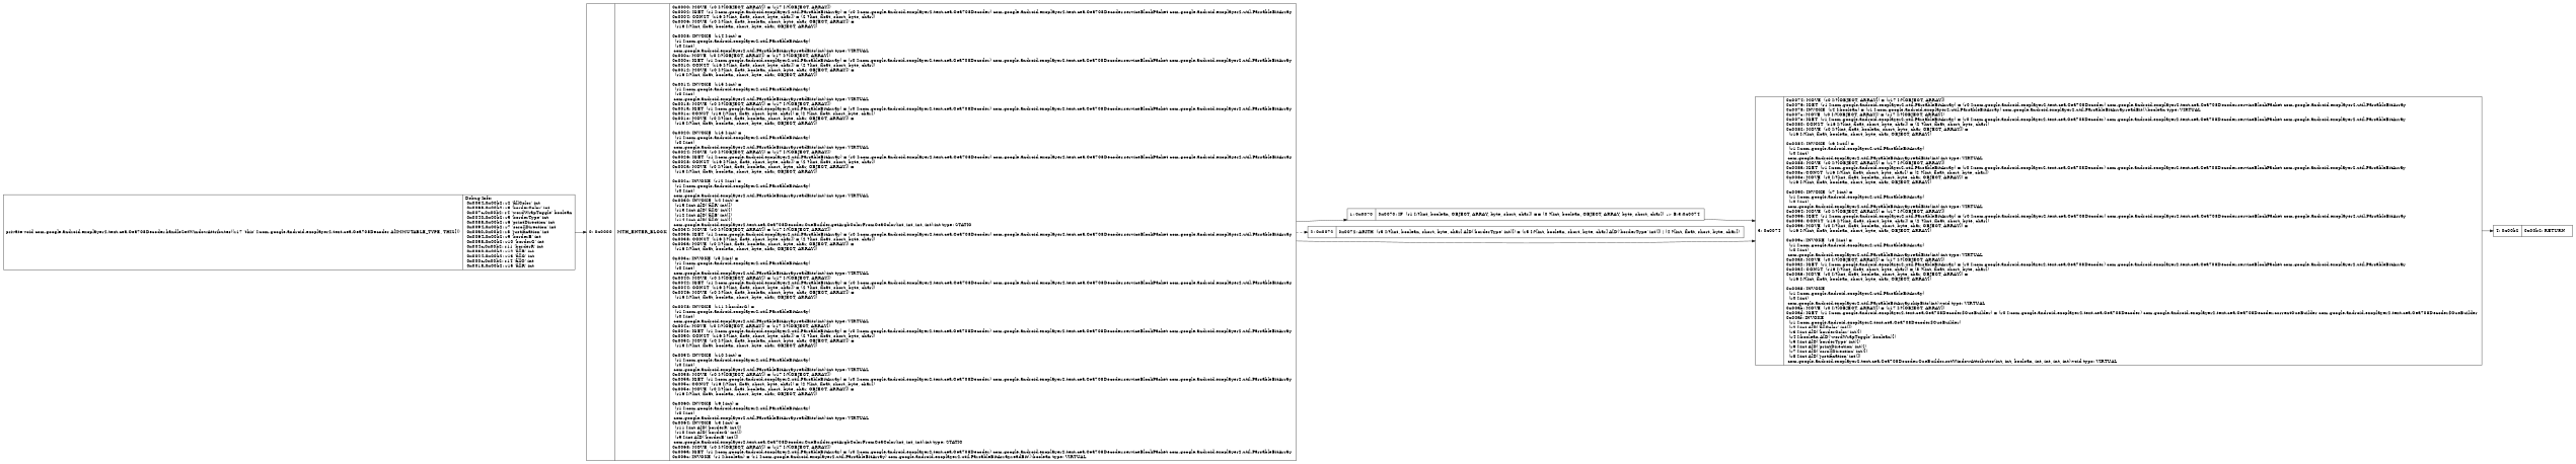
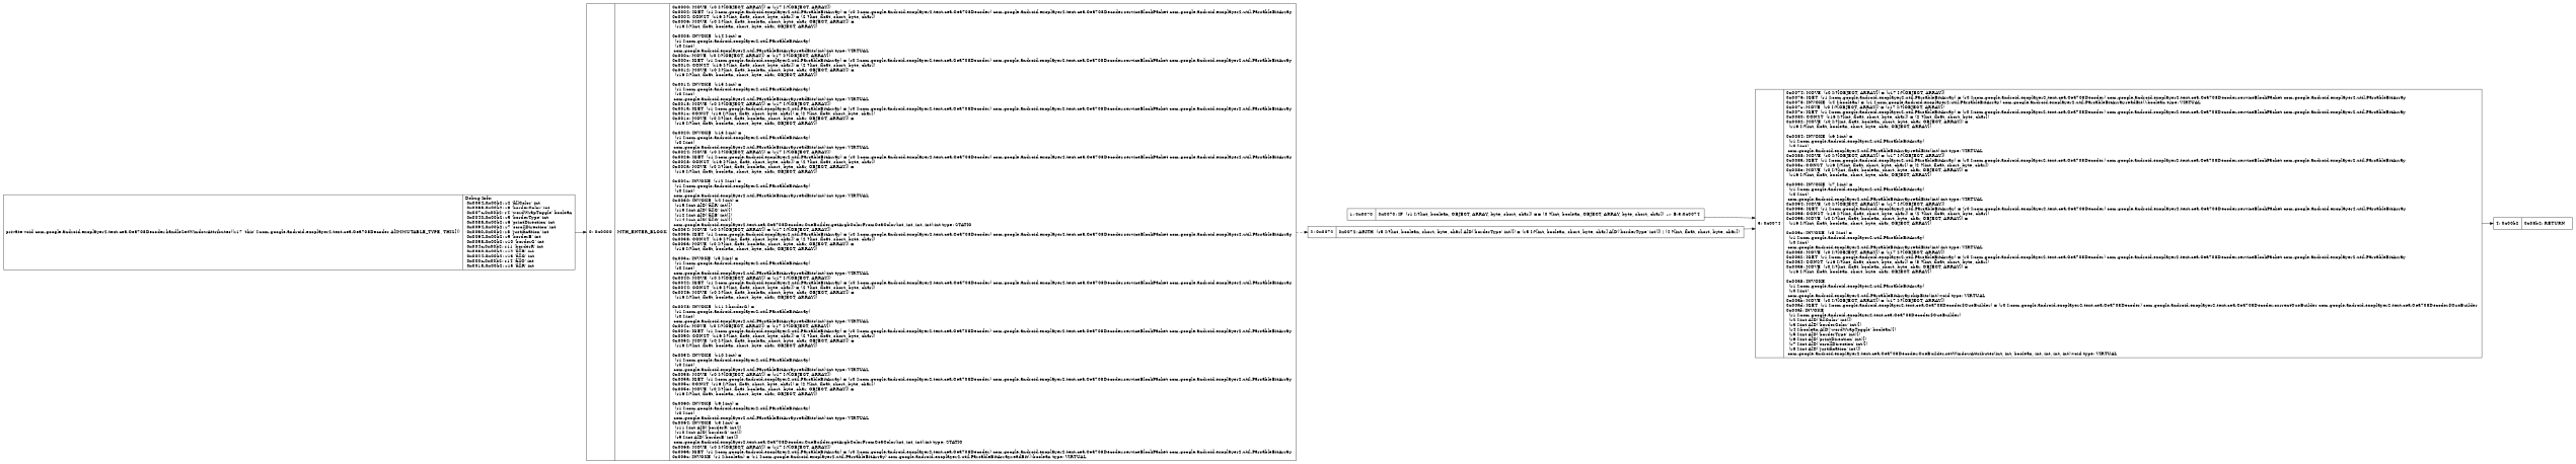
  digraph {
    rankdir=LR
    node [shape=record]
    n1 [label="{0\:\ 0x0000|MTH_ENTER_BLOCK\l|0x0000: MOVE  (r0 I:?[OBJECT, ARRAY]) = (r17 I:?[OBJECT, ARRAY]) \l0x0002: IGET  (r1 I:com.google.android.exoplayer2.util.ParsableBitArray) = (r0 I:com.google.android.exoplayer2.text.cea.Cea708Decoder) com.google.android.exoplayer2.text.cea.Cea708Decoder.serviceBlockPacket com.google.android.exoplayer2.util.ParsableBitArray \l0x0004: CONST  (r16 I:?[int, float, short, byte, char]) = (2 ?[int, float, short, byte, char]) \l0x0006: MOVE  (r0 I:?[int, float, boolean, short, byte, char, OBJECT, ARRAY]) = \l  (r16 I:?[int, float, boolean, short, byte, char, OBJECT, ARRAY])\l \l0x0008: INVOKE  (r14 I:int) = \l  (r1 I:com.google.android.exoplayer2.util.ParsableBitArray)\l  (r0 I:int)\l com.google.android.exoplayer2.util.ParsableBitArray.readBits(int):int type: VIRTUAL \l0x000c: MOVE  (r0 I:?[OBJECT, ARRAY]) = (r17 I:?[OBJECT, ARRAY]) \l0x000e: IGET  (r1 I:com.google.android.exoplayer2.util.ParsableBitArray) = (r0 I:com.google.android.exoplayer2.text.cea.Cea708Decoder) com.google.android.exoplayer2.text.cea.Cea708Decoder.serviceBlockPacket com.google.android.exoplayer2.util.ParsableBitArray \l0x0010: CONST  (r16 I:?[int, float, short, byte, char]) = (2 ?[int, float, short, byte, char]) \l0x0012: MOVE  (r0 I:?[int, float, boolean, short, byte, char, OBJECT, ARRAY]) = \l  (r16 I:?[int, float, boolean, short, byte, char, OBJECT, ARRAY])\l \l0x0014: INVOKE  (r15 I:int) = \l  (r1 I:com.google.android.exoplayer2.util.ParsableBitArray)\l  (r0 I:int)\l com.google.android.exoplayer2.util.ParsableBitArray.readBits(int):int type: VIRTUAL \l0x0018: MOVE  (r0 I:?[OBJECT, ARRAY]) = (r17 I:?[OBJECT, ARRAY]) \l0x001a: IGET  (r1 I:com.google.android.exoplayer2.util.ParsableBitArray) = (r0 I:com.google.android.exoplayer2.text.cea.Cea708Decoder) com.google.android.exoplayer2.text.cea.Cea708Decoder.serviceBlockPacket com.google.android.exoplayer2.util.ParsableBitArray \l0x001c: CONST  (r16 I:?[int, float, short, byte, char]) = (2 ?[int, float, short, byte, char]) \l0x001e: MOVE  (r0 I:?[int, float, boolean, short, byte, char, OBJECT, ARRAY]) = \l  (r16 I:?[int, float, boolean, short, byte, char, OBJECT, ARRAY])\l \l0x0020: INVOKE  (r13 I:int) = \l  (r1 I:com.google.android.exoplayer2.util.ParsableBitArray)\l  (r0 I:int)\l com.google.android.exoplayer2.util.ParsableBitArray.readBits(int):int type: VIRTUAL \l0x0024: MOVE  (r0 I:?[OBJECT, ARRAY]) = (r17 I:?[OBJECT, ARRAY]) \l0x0026: IGET  (r1 I:com.google.android.exoplayer2.util.ParsableBitArray) = (r0 I:com.google.android.exoplayer2.text.cea.Cea708Decoder) com.google.android.exoplayer2.text.cea.Cea708Decoder.serviceBlockPacket com.google.android.exoplayer2.util.ParsableBitArray \l0x0028: CONST  (r16 I:?[int, float, short, byte, char]) = (2 ?[int, float, short, byte, char]) \l0x002a: MOVE  (r0 I:?[int, float, boolean, short, byte, char, OBJECT, ARRAY]) = \l  (r16 I:?[int, float, boolean, short, byte, char, OBJECT, ARRAY])\l \l0x002c: INVOKE  (r12 I:int) = \l  (r1 I:com.google.android.exoplayer2.util.ParsableBitArray)\l  (r0 I:int)\l com.google.android.exoplayer2.util.ParsableBitArray.readBits(int):int type: VIRTUAL \l0x0030: INVOKE  (r2 I:int) = \l  (r15 I:int A[D('fillR' int)])\l  (r13 I:int A[D('fillG' int)])\l  (r12 I:int A[D('fillB' int)])\l  (r14 I:int A[D('fillO' int)])\l com.google.android.exoplayer2.text.cea.Cea708Decoder.CueBuilder.getArgbColorFromCeaColor(int, int, int, int):int type: STATIC \l0x0034: MOVE  (r0 I:?[OBJECT, ARRAY]) = (r17 I:?[OBJECT, ARRAY]) \l0x0036: IGET  (r1 I:com.google.android.exoplayer2.util.ParsableBitArray) = (r0 I:com.google.android.exoplayer2.text.cea.Cea708Decoder) com.google.android.exoplayer2.text.cea.Cea708Decoder.serviceBlockPacket com.google.android.exoplayer2.util.ParsableBitArray \l0x0038: CONST  (r16 I:?[int, float, short, byte, char]) = (2 ?[int, float, short, byte, char]) \l0x003a: MOVE  (r0 I:?[int, float, boolean, short, byte, char, OBJECT, ARRAY]) = \l  (r16 I:?[int, float, boolean, short, byte, char, OBJECT, ARRAY])\l \l0x003c: INVOKE  (r5 I:int) = \l  (r1 I:com.google.android.exoplayer2.util.ParsableBitArray)\l  (r0 I:int)\l com.google.android.exoplayer2.util.ParsableBitArray.readBits(int):int type: VIRTUAL \l0x0040: MOVE  (r0 I:?[OBJECT, ARRAY]) = (r17 I:?[OBJECT, ARRAY]) \l0x0042: IGET  (r1 I:com.google.android.exoplayer2.util.ParsableBitArray) = (r0 I:com.google.android.exoplayer2.text.cea.Cea708Decoder) com.google.android.exoplayer2.text.cea.Cea708Decoder.serviceBlockPacket com.google.android.exoplayer2.util.ParsableBitArray \l0x0044: CONST  (r16 I:?[int, float, short, byte, char]) = (2 ?[int, float, short, byte, char]) \l0x0046: MOVE  (r0 I:?[int, float, boolean, short, byte, char, OBJECT, ARRAY]) = \l  (r16 I:?[int, float, boolean, short, byte, char, OBJECT, ARRAY])\l \l0x0048: INVOKE  (r11 I:borderG) = \l  (r1 I:com.google.android.exoplayer2.util.ParsableBitArray)\l  (r0 I:int)\l com.google.android.exoplayer2.util.ParsableBitArray.readBits(int):int type: VIRTUAL \l0x004c: MOVE  (r0 I:?[OBJECT, ARRAY]) = (r17 I:?[OBJECT, ARRAY]) \l0x004e: IGET  (r1 I:com.google.android.exoplayer2.util.ParsableBitArray) = (r0 I:com.google.android.exoplayer2.text.cea.Cea708Decoder) com.google.android.exoplayer2.text.cea.Cea708Decoder.serviceBlockPacket com.google.android.exoplayer2.util.ParsableBitArray \l0x0050: CONST  (r16 I:?[int, float, short, byte, char]) = (2 ?[int, float, short, byte, char]) \l0x0052: MOVE  (r0 I:?[int, float, boolean, short, byte, char, OBJECT, ARRAY]) = \l  (r16 I:?[int, float, boolean, short, byte, char, OBJECT, ARRAY])\l \l0x0054: INVOKE  (r10 I:int) = \l  (r1 I:com.google.android.exoplayer2.util.ParsableBitArray)\l  (r0 I:int)\l com.google.android.exoplayer2.util.ParsableBitArray.readBits(int):int type: VIRTUAL \l0x0058: MOVE  (r0 I:?[OBJECT, ARRAY]) = (r17 I:?[OBJECT, ARRAY]) \l0x005a: IGET  (r1 I:com.google.android.exoplayer2.util.ParsableBitArray) = (r0 I:com.google.android.exoplayer2.text.cea.Cea708Decoder) com.google.android.exoplayer2.text.cea.Cea708Decoder.serviceBlockPacket com.google.android.exoplayer2.util.ParsableBitArray \l0x005c: CONST  (r16 I:?[int, float, short, byte, char]) = (2 ?[int, float, short, byte, char]) \l0x005e: MOVE  (r0 I:?[int, float, boolean, short, byte, char, OBJECT, ARRAY]) = \l  (r16 I:?[int, float, boolean, short, byte, char, OBJECT, ARRAY])\l \l0x0060: INVOKE  (r9 I:int) = \l  (r1 I:com.google.android.exoplayer2.util.ParsableBitArray)\l  (r0 I:int)\l com.google.android.exoplayer2.util.ParsableBitArray.readBits(int):int type: VIRTUAL \l0x0064: INVOKE  (r3 I:int) = \l  (r11 I:int A[D('borderR' int)])\l  (r10 I:int A[D('borderG' int)])\l  (r9 I:int A[D('borderB' int)])\l com.google.android.exoplayer2.text.cea.Cea708Decoder.CueBuilder.getArgbColorFromCeaColor(int, int, int):int type: STATIC \l0x0068: MOVE  (r0 I:?[OBJECT, ARRAY]) = (r17 I:?[OBJECT, ARRAY]) \l0x006a: IGET  (r1 I:com.google.android.exoplayer2.util.ParsableBitArray) = (r0 I:com.google.android.exoplayer2.text.cea.Cea708Decoder) com.google.android.exoplayer2.text.cea.Cea708Decoder.serviceBlockPacket com.google.android.exoplayer2.util.ParsableBitArray \l0x006c: INVOKE  (r1 I:boolean) = (r1 I:com.google.android.exoplayer2.util.ParsableBitArray) com.google.android.exoplayer2.util.ParsableBitArray.readBit():boolean type: VIRTUAL \l}"]
    n2 [label="{1\:\ 0x0070|0x0070: IF  (r1 I:?[int, boolean, OBJECT, ARRAY, byte, short, char]) == (0 ?[int, boolean, OBJECT, ARRAY, byte, short, char])  \-\> B:3:0x0074 \l}"]
    n3 [label="{2\:\ 0x0072|0x0072: ARITH  (r5 I:?[int, boolean, short, byte, char] A[D('borderType' int)]) = (r5 I:?[int, boolean, short, byte, char] A[D('borderType' int)]) \| (4 ?[int, float, short, byte, char]) \l}"]
-   n4 [label="{3\:\ 0x0074|0x0074: MOVE  (r0 I:?[OBJECT, ARRAY]) = (r17 I:?[OBJECT, ARRAY]) \l0x0076: IGET  (r1 I:com.google.android.exoplayer2.util.ParsableBitArray) = (r0 I:com.google.android.exoplayer2.text.cea.Cea708Decoder) com.google.android.exoplayer2.text.cea.Cea708Decoder.serviceBlockPacket com.google.android.exoplayer2.util.ParsableBitArray \l0x0078: INVOKE  (r4 I:boolean) = (r1 I:com.google.android.exoplayer2.util.ParsableBitArray) com.google.android.exoplayer2.util.ParsableBitArray.readBit():boolean type: VIRTUAL \l0x007c: MOVE  (r0 I:?[OBJECT, ARRAY]) = (r17 I:?[OBJECT, ARRAY]) \l0x007e: IGET  (r1 I:com.google.android.exoplayer2.util.ParsableBitArray) = (r0 I:com.google.android.exoplayer2.text.cea.Cea708Decoder) com.google.android.exoplayer2.text.cea.Cea708Decoder.serviceBlockPacket com.google.android.exoplayer2.util.ParsableBitArray \l0x0080: CONST  (r16 I:?[int, float, short, byte, char]) = (2 ?[int, float, short, byte, char]) \l0x0082: MOVE  (r0 I:?[int, float, boolean, short, byte, char, OBJECT, ARRAY]) = \l  (r16 I:?[int, float, boolean, short, byte, char, OBJECT, ARRAY])\l \l0x0084: INVOKE  (r6 I:util) = \l  (r1 I:com.google.android.exoplayer2.util.ParsableBitArray)\l  (r0 I:int)\l com.google.android.exoplayer2.util.ParsableBitArray.readBits(int):int type: VIRTUAL \l0x0088: MOVE  (r0 I:?[OBJECT, ARRAY]) = (r17 I:?[OBJECT, ARRAY]) \l0x008a: IGET  (r1 I:com.google.android.exoplayer2.util.ParsableBitArray) = (r0 I:com.google.android.exoplayer2.text.cea.Cea708Decoder) com.google.android.exoplayer2.text.cea.Cea708Decoder.serviceBlockPacket com.google.android.exoplayer2.util.ParsableBitArray \l0x008c: CONST  (r16 I:?[int, float, short, byte, char]) = (2 ?[int, float, short, byte, char]) \l0x008e: MOVE  (r0 I:?[int, float, boolean, short, byte, char, OBJECT, ARRAY]) = \l  (r16 I:?[int, float, boolean, short, byte, char, OBJECT, ARRAY])\l \l0x0090: INVOKE  (r7 I:int) = \l  (r1 I:com.google.android.exoplayer2.util.ParsableBitArray)\l  (r0 I:int)\l com.google.android.exoplayer2.util.ParsableBitArray.readBits(int):int type: VIRTUAL \l0x0094: MOVE  (r0 I:?[OBJECT, ARRAY]) = (r17 I:?[OBJECT, ARRAY]) \l0x0096: IGET  (r1 I:com.google.android.exoplayer2.util.ParsableBitArray) = (r0 I:com.google.android.exoplayer2.text.cea.Cea708Decoder) com.google.android.exoplayer2.text.cea.Cea708Decoder.serviceBlockPacket com.google.android.exoplayer2.util.ParsableBitArray \l0x0098: CONST  (r16 I:?[int, float, short, byte, char]) = (2 ?[int, float, short, byte, char]) \l0x009a: MOVE  (r0 I:?[int, float, boolean, short, byte, char, OBJECT, ARRAY]) = \l  (r16 I:?[int, float, boolean, short, byte, char, OBJECT, ARRAY])\l \l0x009c: INVOKE  (r8 I:int) = \l  (r1 I:com.google.android.exoplayer2.util.ParsableBitArray)\l  (r0 I:int)\l com.google.android.exoplayer2.util.ParsableBitArray.readBits(int):int type: VIRTUAL \l0x00a0: MOVE  (r0 I:?[OBJECT, ARRAY]) = (r17 I:?[OBJECT, ARRAY]) \l0x00a2: IGET  (r1 I:com.google.android.exoplayer2.util.ParsableBitArray) = (r0 I:com.google.android.exoplayer2.text.cea.Cea708Decoder) com.google.android.exoplayer2.text.cea.Cea708Decoder.serviceBlockPacket com.google.android.exoplayer2.util.ParsableBitArray \l0x00a4: CONST  (r16 I:?[int, float, short, byte, char]) = (8 ?[int, float, short, byte, char]) \l0x00a6: MOVE  (r0 I:?[int, float, boolean, short, byte, char, OBJECT, ARRAY]) = \l  (r16 I:?[int, float, boolean, short, byte, char, OBJECT, ARRAY])\l \l0x00a8: INVOKE  \l  (r1 I:com.google.android.exoplayer2.util.ParsableBitArray)\l  (r0 I:int)\l com.google.android.exoplayer2.util.ParsableBitArray.skipBits(int):void type: VIRTUAL \l0x00ab: MOVE  (r0 I:?[OBJECT, ARRAY]) = (r17 I:?[OBJECT, ARRAY]) \l0x00ad: IGET  (r1 I:com.google.android.exoplayer2.text.cea.Cea708Decoder$CueBuilder) = (r0 I:com.google.android.exoplayer2.text.cea.Cea708Decoder) com.google.android.exoplayer2.text.cea.Cea708Decoder.currentCueBuilder com.google.android.exoplayer2.text.cea.Cea708Decoder$CueBuilder \l0x00af: INVOKE  \l  (r1 I:com.google.android.exoplayer2.text.cea.Cea708Decoder$CueBuilder)\l  (r2 I:int A[D('fillColor' int)])\l  (r3 I:int A[D('borderColor' int)])\l  (r4 I:boolean A[D('wordWrapToggle' boolean)])\l  (r5 I:int A[D('borderType' int)])\l  (r6 I:int A[D('printDirection' int)])\l  (r7 I:int A[D('scrollDirection' int)])\l  (r8 I:int A[D('justification' int)])\l com.google.android.exoplayer2.text.cea.Cea708Decoder.CueBuilder.setWindowAttributes(int, int, boolean, int, int, int, int):void type: VIRTUAL \l}"]
-   n5 [label="{4\:\ 0x00b2|0x00b2: RETURN   \l}"]
+   n4 [label="{3\:\ 0x0074|0x0074: MOVE  (r0 I:?[OBJECT, ARRAY]) = (r17 I:?[OBJECT, ARRAY]) \l0x0076: IGET  (r1 I:com.google.android.exoplayer2.util.ParsableBitArray) = (r0 I:com.google.android.exoplayer2.text.cea.Cea708Decoder) com.google.android.exoplayer2.text.cea.Cea708Decoder.serviceBlockPacket com.google.android.exoplayer2.util.ParsableBitArray \l0x0078: INVOKE  (r4 I:boolean) = (r1 I:com.google.android.exoplayer2.util.ParsableBitArray) com.google.android.exoplayer2.util.ParsableBitArray.readBit():boolean type: VIRTUAL \l0x007c: MOVE  (r0 I:?[OBJECT, ARRAY]) = (r17 I:?[OBJECT, ARRAY]) \l0x007e: IGET  (r1 I:com.google.android.exoplayer2.util.ParsableBitArray) = (r0 I:com.google.android.exoplayer2.text.cea.Cea708Decoder) com.google.android.exoplayer2.text.cea.Cea708Decoder.serviceBlockPacket com.google.android.exoplayer2.util.ParsableBitArray \l0x0080: CONST  (r16 I:?[int, float, short, byte, char]) = (2 ?[int, float, short, byte, char]) \l0x0082: MOVE  (r0 I:?[int, float, boolean, short, byte, char, OBJECT, ARRAY]) = \l  (r16 I:?[int, float, boolean, short, byte, char, OBJECT, ARRAY])\l \l0x0084: INVOKE  (r6 I:int) = \l  (r1 I:com.google.android.exoplayer2.util.ParsableBitArray)\l  (r0 I:int)\l com.google.android.exoplayer2.util.ParsableBitArray.readBits(int):int type: VIRTUAL \l0x0088: MOVE  (r0 I:?[OBJECT, ARRAY]) = (r17 I:?[OBJECT, ARRAY]) \l0x008a: IGET  (r1 I:com.google.android.exoplayer2.util.ParsableBitArray) = (r0 I:com.google.android.exoplayer2.text.cea.Cea708Decoder) com.google.android.exoplayer2.text.cea.Cea708Decoder.serviceBlockPacket com.google.android.exoplayer2.util.ParsableBitArray \l0x008c: CONST  (r16 I:?[int, float, short, byte, char]) = (2 ?[int, float, short, byte, char]) \l0x008e: MOVE  (r0 I:?[int, float, boolean, short, byte, char, OBJECT, ARRAY]) = \l  (r16 I:?[int, float, boolean, short, byte, char, OBJECT, ARRAY])\l \l0x0090: INVOKE  (r7 I:int) = \l  (r1 I:com.google.android.exoplayer2.util.ParsableBitArray)\l  (r0 I:int)\l com.google.android.exoplayer2.util.ParsableBitArray.readBits(int):int type: VIRTUAL \l0x0094: MOVE  (r0 I:?[OBJECT, ARRAY]) = (r17 I:?[OBJECT, ARRAY]) \l0x0096: IGET  (r1 I:com.google.android.exoplayer2.util.ParsableBitArray) = (r0 I:com.google.android.exoplayer2.text.cea.Cea708Decoder) com.google.android.exoplayer2.text.cea.Cea708Decoder.serviceBlockPacket com.google.android.exoplayer2.util.ParsableBitArray \l0x0098: CONST  (r16 I:?[int, float, short, byte, char]) = (2 ?[int, float, short, byte, char]) \l0x009a: MOVE  (r0 I:?[int, float, boolean, short, byte, char, OBJECT, ARRAY]) = \l  (r16 I:?[int, float, boolean, short, byte, char, OBJECT, ARRAY])\l \l0x009c: INVOKE  (r8 I:int) = \l  (r1 I:com.google.android.exoplayer2.util.ParsableBitArray)\l  (r0 I:int)\l com.google.android.exoplayer2.util.ParsableBitArray.readBits(int):int type: VIRTUAL \l0x00a0: MOVE  (r0 I:?[OBJECT, ARRAY]) = (r17 I:?[OBJECT, ARRAY]) \l0x00a2: IGET  (r1 I:com.google.android.exoplayer2.util.ParsableBitArray) = (r0 I:com.google.android.exoplayer2.text.cea.Cea708Decoder) com.google.android.exoplayer2.text.cea.Cea708Decoder.serviceBlockPacket com.google.android.exoplayer2.util.ParsableBitArray \l0x00a4: CONST  (r16 I:?[int, float, short, byte, char]) = (8 ?[int, float, short, byte, char]) \l0x00a6: MOVE  (r0 I:?[int, float, boolean, short, byte, char, OBJECT, ARRAY]) = \l  (r16 I:?[int, float, boolean, short, byte, char, OBJECT, ARRAY])\l \l0x00a8: INVOKE  \l  (r1 I:com.google.android.exoplayer2.util.ParsableBitArray)\l  (r0 I:int)\l com.google.android.exoplayer2.util.ParsableBitArray.skipBits(int):void type: VIRTUAL \l0x00ab: MOVE  (r0 I:?[OBJECT, ARRAY]) = (r17 I:?[OBJECT, ARRAY]) \l0x00ad: IGET  (r1 I:com.google.android.exoplayer2.text.cea.Cea708Decoder$CueBuilder) = (r0 I:com.google.android.exoplayer2.text.cea.Cea708Decoder) com.google.android.exoplayer2.text.cea.Cea708Decoder.currentCueBuilder com.google.android.exoplayer2.text.cea.Cea708Decoder$CueBuilder \l0x00af: INVOKE  \l  (r1 I:com.google.android.exoplayer2.text.cea.Cea708Decoder$CueBuilder)\l  (r2 I:int A[D('fillColor' int)])\l  (r3 I:int A[D('borderColor' int)])\l  (r4 I:boolean A[D('wordWrapToggle' boolean)])\l  (r5 I:int A[D('borderType' int)])\l  (r6 I:int A[D('printDirection' int)])\l  (r7 I:int A[D('scrollDirection' int)])\l  (r8 I:int A[D('justification' int)])\l com.google.android.exoplayer2.text.cea.Cea708Decoder.CueBuilder.setWindowAttributes(int, int, boolean, int, int, int, int):void type: VIRTUAL \l}"]
+   n5 [label="{4\:\ 0x00b2|0x08b2: RETURN   \l}"]
    n6 [label="{private void com.google.android.exoplayer2.text.cea.Cea708Decoder.handleSetWindowAttributes((r17 'this' I:com.google.android.exoplayer2.text.cea.Cea708Decoder A[IMMUTABLE_TYPE, THIS]))  | Debug Info:\l  0x0034\-0x00b2: r2 'fillColor' int\l  0x0068\-0x00b2: r3 'borderColor' int\l  0x007c\-0x00b2: r4 'wordWrapToggle' boolean\l  0x0040\-0x00b2: r5 'borderType' int\l  0x0088\-0x00b2: r6 'printDirection' int\l  0x0094\-0x00b2: r7 'scrollDirection' int\l  0x00a0\-0x00b2: r8 'justification' int\l  0x0064\-0x00b2: r9 'borderB' int\l  0x0058\-0x00b2: r10 'borderG' int\l  0x004c\-0x00b2: r11 'borderR' int\l  0x0030\-0x00b2: r12 'fillB' int\l  0x0024\-0x00b2: r13 'fillG' int\l  0x000c\-0x00b2: r14 'fillO' int\l  0x0018\-0x00b2: r15 'fillR' int\l}"]
-   n1 -> n2
    n1 -> n3 [style=dashed]
    n2 -> n4
-   n1 -> n4
+   n3 -> n4
    n4 -> n5
    n6 -> n1
  }
